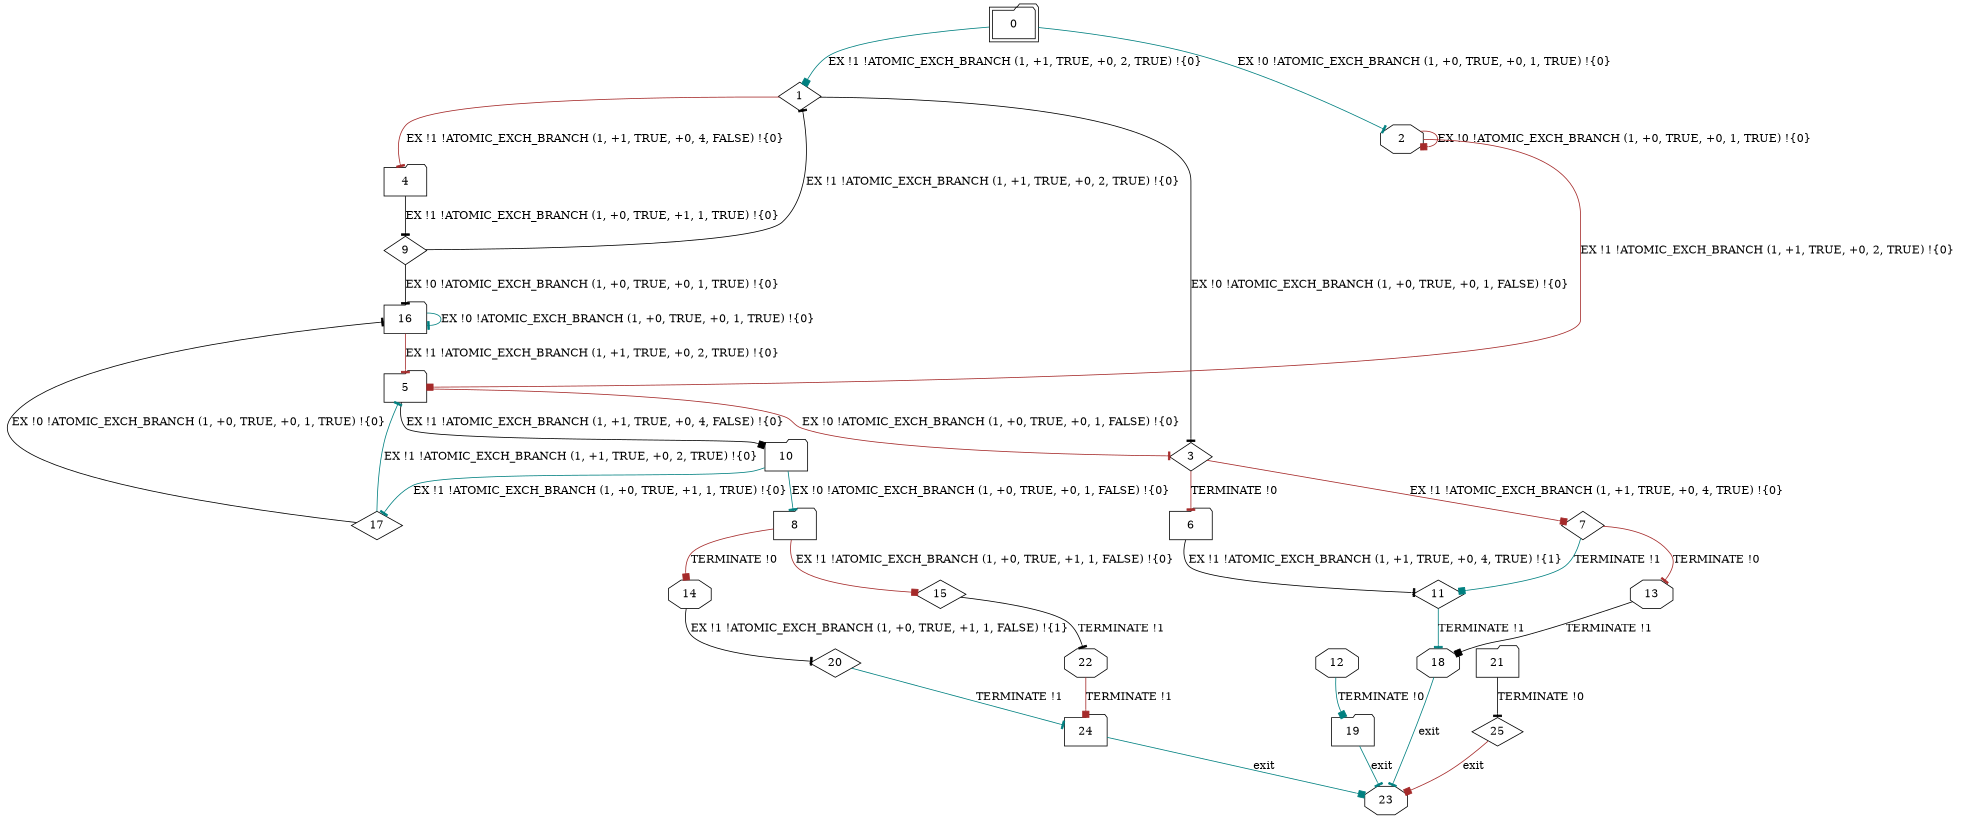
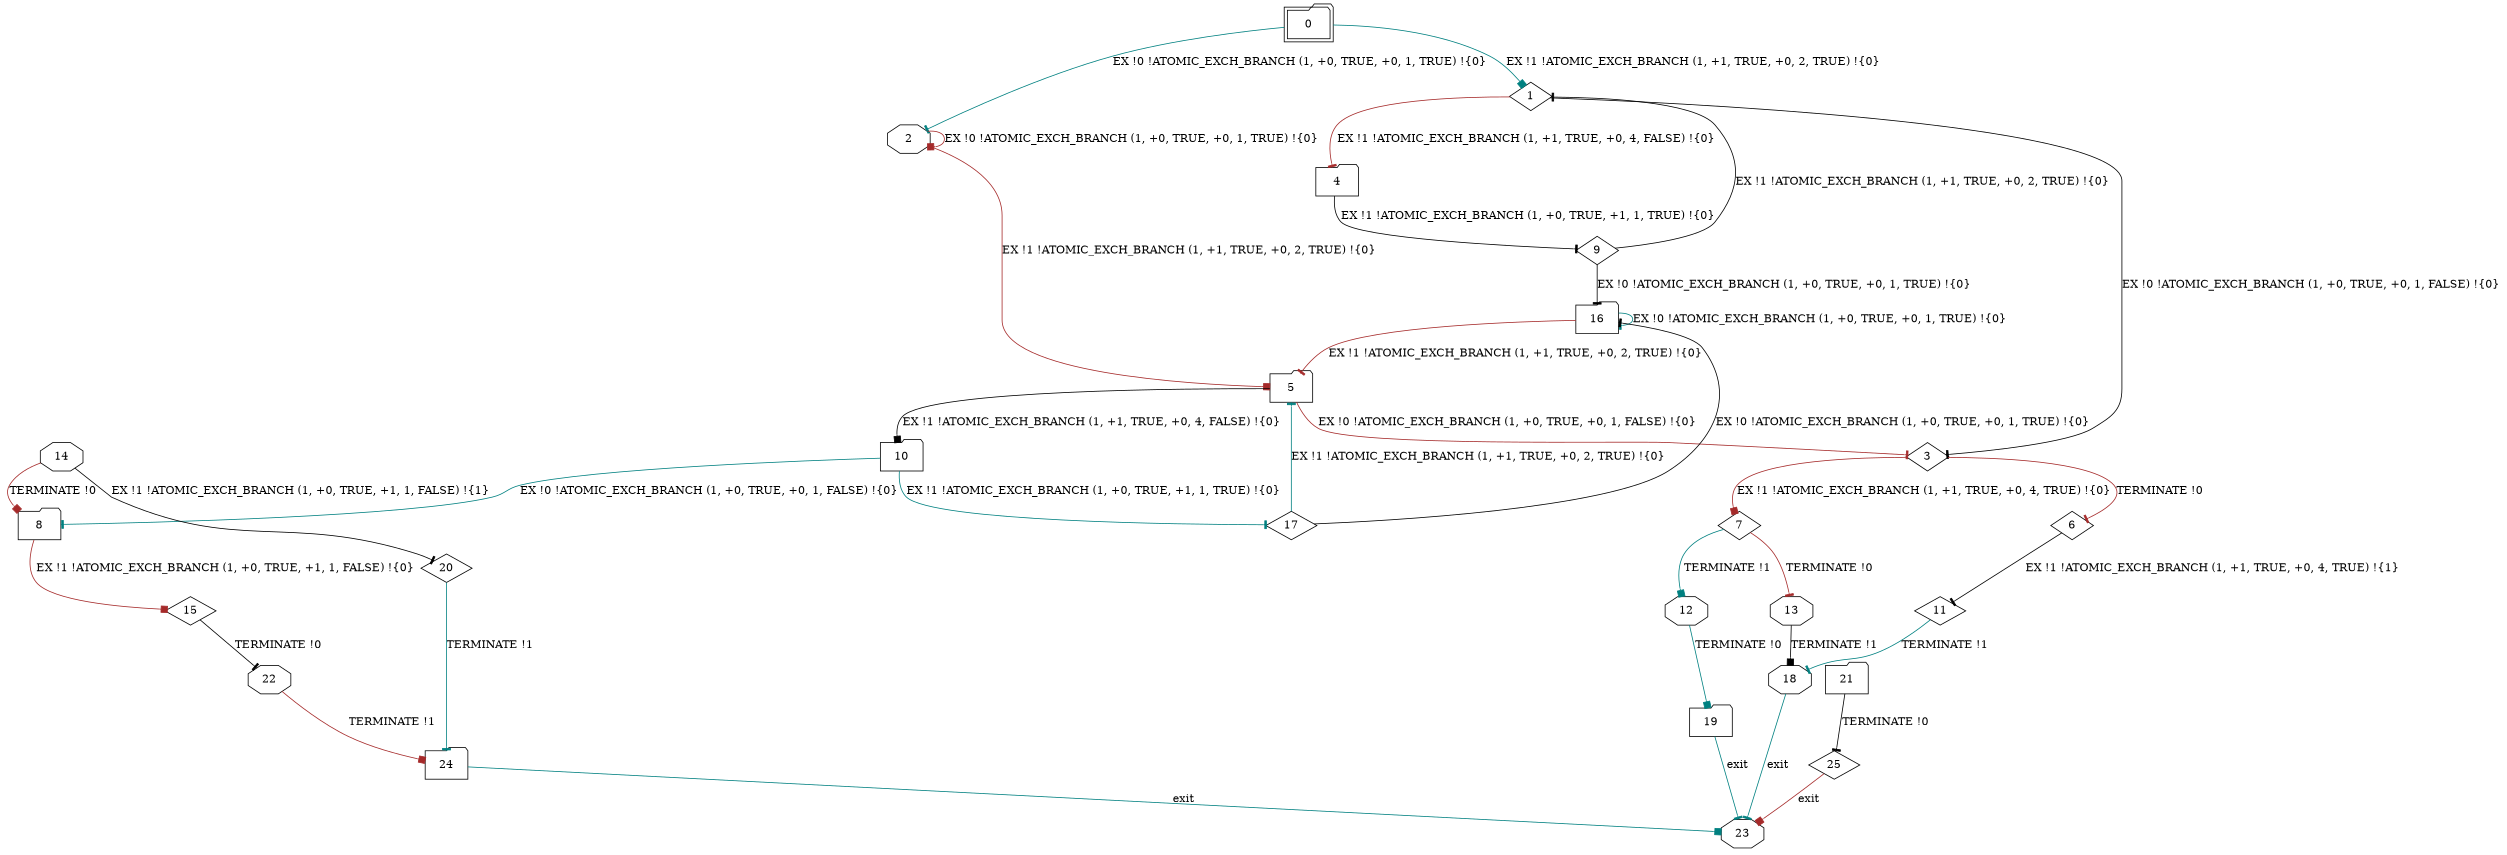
  digraph {
    node [shape=diamond]
    edge [arrowhead=tee color=teal]
    0 [peripheries=2 shape=folder]
    1
    2 [shape=octagon]
    3
    4 [shape=folder]
    5 [shape=folder]
-   6 [shape=folder]
+   6
    7
    9
    10 [shape=folder]
    11
    12 [shape=octagon]
    13 [shape=octagon]
    14 [shape=octagon]
    8 [shape=folder]
    15
    16 [shape=folder]
    17
    18 [shape=octagon]
    19 [shape=folder]
    20
    22 [shape=octagon]
    23 [shape=octagon]
    24 [shape=folder]
    25
    21 [shape=folder]
    0 -> 1 [arrowhead=box label="EX !1 !ATOMIC_EXCH_BRANCH (1, +1, TRUE, +0, 2, TRUE) !{0}"]
    0 -> 2 [label="EX !0 !ATOMIC_EXCH_BRANCH (1, +0, TRUE, +0, 1, TRUE) !{0}"]
    1 -> 3 [color=black label="EX !0 !ATOMIC_EXCH_BRANCH (1, +0, TRUE, +0, 1, FALSE) !{0}"]
    1 -> 4 [color=brown label="EX !1 !ATOMIC_EXCH_BRANCH (1, +1, TRUE, +0, 4, FALSE) !{0}"]
    2 -> 2 [arrowhead=box color=brown label="EX !0 !ATOMIC_EXCH_BRANCH (1, +0, TRUE, +0, 1, TRUE) !{0}"]
    2 -> 5 [arrowhead=box color=brown label="EX !1 !ATOMIC_EXCH_BRANCH (1, +1, TRUE, +0, 2, TRUE) !{0}"]
    3 -> 6 [color=brown label="TERMINATE !0"]
    3 -> 7 [arrowhead=box color=brown label="EX !1 !ATOMIC_EXCH_BRANCH (1, +1, TRUE, +0, 4, TRUE) !{0}"]
    4 -> 9 [color=black label="EX !1 !ATOMIC_EXCH_BRANCH (1, +0, TRUE, +1, 1, TRUE) !{0}"]
    5 -> 3 [color=brown label="EX !0 !ATOMIC_EXCH_BRANCH (1, +0, TRUE, +0, 1, FALSE) !{0}"]
    5 -> 10 [arrowhead=box color=black label="EX !1 !ATOMIC_EXCH_BRANCH (1, +1, TRUE, +0, 4, FALSE) !{0}"]
    6 -> 11 [color=black label="EX !1 !ATOMIC_EXCH_BRANCH (1, +1, TRUE, +0, 4, TRUE) !{1}"]
-   7 -> 11 [arrowhead=box label="TERMINATE !1"]
+   7 -> 12 [arrowhead=box label="TERMINATE !1"]
    7 -> 13 [color=brown label="TERMINATE !0"]
    9 -> 1 [color=black label="EX !1 !ATOMIC_EXCH_BRANCH (1, +1, TRUE, +0, 2, TRUE) !{0}"]
    9 -> 16 [color=black label="EX !0 !ATOMIC_EXCH_BRANCH (1, +0, TRUE, +0, 1, TRUE) !{0}"]
    10 -> 8 [label="EX !0 !ATOMIC_EXCH_BRANCH (1, +0, TRUE, +0, 1, FALSE) !{0}"]
    10 -> 17 [label="EX !1 !ATOMIC_EXCH_BRANCH (1, +0, TRUE, +1, 1, TRUE) !{0}"]
    11 -> 18 [label="TERMINATE !1"]
    12 -> 19 [arrowhead=box label="TERMINATE !0"]
    13 -> 18 [arrowhead=box color=black label="TERMINATE !1"]
    14 -> 20 [color=black label="EX !1 !ATOMIC_EXCH_BRANCH (1, +0, TRUE, +1, 1, FALSE) !{1}"]
-   8 -> 14 [arrowhead=box color=brown label="TERMINATE !0"]
+   14 -> 8 [arrowhead=box color=brown label="TERMINATE !0"]
    8 -> 15 [arrowhead=box color=brown label="EX !1 !ATOMIC_EXCH_BRANCH (1, +0, TRUE, +1, 1, FALSE) !{0}"]
-   15 -> 22 [color=black label="TERMINATE !1"]
+   15 -> 22 [color=black label="TERMINATE !0"]
    16 -> 5 [color=brown label="EX !1 !ATOMIC_EXCH_BRANCH (1, +1, TRUE, +0, 2, TRUE) !{0}"]
    16 -> 16 [label="EX !0 !ATOMIC_EXCH_BRANCH (1, +0, TRUE, +0, 1, TRUE) !{0}"]
    17 -> 5 [label="EX !1 !ATOMIC_EXCH_BRANCH (1, +1, TRUE, +0, 2, TRUE) !{0}"]
    17 -> 16 [color=black label="EX !0 !ATOMIC_EXCH_BRANCH (1, +0, TRUE, +0, 1, TRUE) !{0}"]
    18 -> 23 [label=exit]
    19 -> 23 [label=exit]
    20 -> 24 [label="TERMINATE !1"]
    22 -> 24 [arrowhead=box color=brown label="TERMINATE !1"]
    24 -> 23 [arrowhead=box label=exit]
    25 -> 23 [arrowhead=box color=brown label=exit]
    21 -> 25 [color=black label="TERMINATE !0"]
  }
